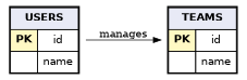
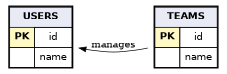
  digraph {
    bgcolor=white
    rankdir=LR
    node [fontname=Helvetica shape=plaintext]
    n1 [label=<         <TABLE BORDER="2" CELLBORDER="1" CELLSPACING="0" CELLPADDING="6">             <TR><TD COLSPAN="2" BGCOLOR="#E8EAF6"><B>USERS</B></TD></TR>             <TR><TD BGCOLOR="#FFF9C4"><B>PK</B></TD><TD>id</TD></TR>             <TR><TD></TD><TD>name</TD></TR>         </TABLE>     >]
    n2 [label=<         <TABLE BORDER="2" CELLBORDER="1" CELLSPACING="0" CELLPADDING="6">             <TR><TD COLSPAN="2" BGCOLOR="#E8EAF6"><B>TEAMS</B></TD></TR>             <TR><TD BGCOLOR="#FFF9C4"><B>PK</B></TD><TD>id</TD></TR>             <TR><TD></TD><TD>name</TD></TR>         </TABLE>     >]
-   n1 -> n2 [label=manages]
+   n2 -> n1 [label=manages]
  }
